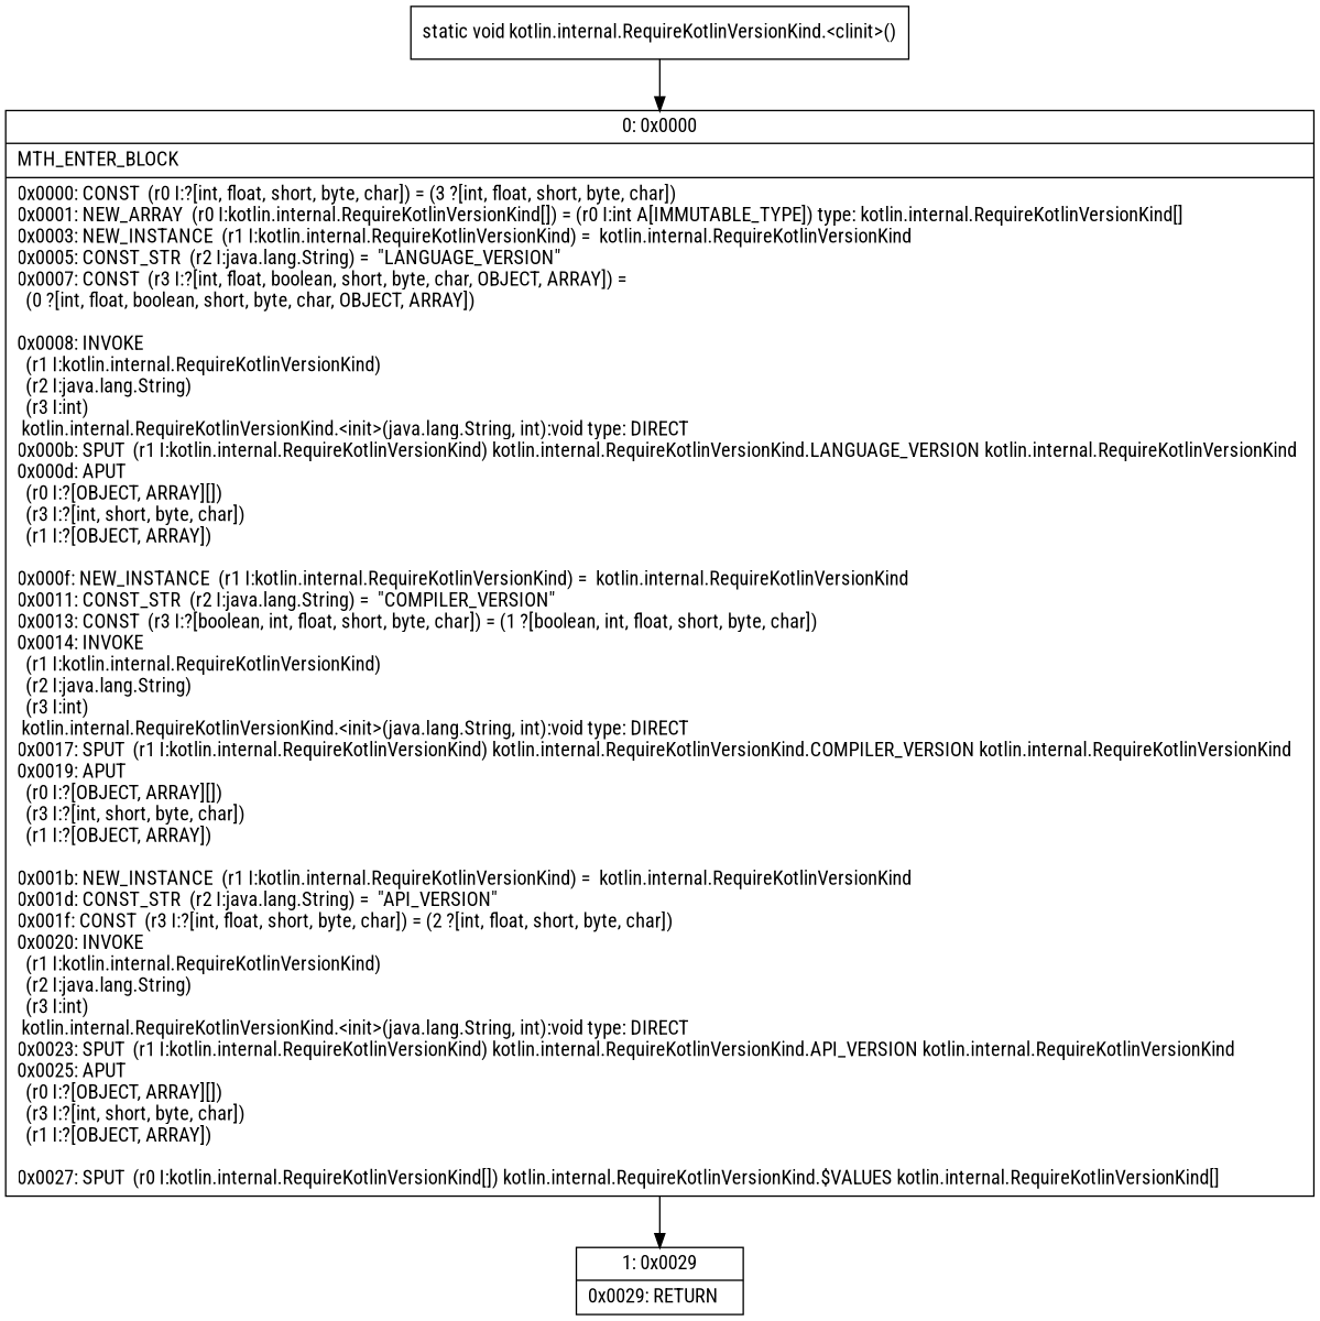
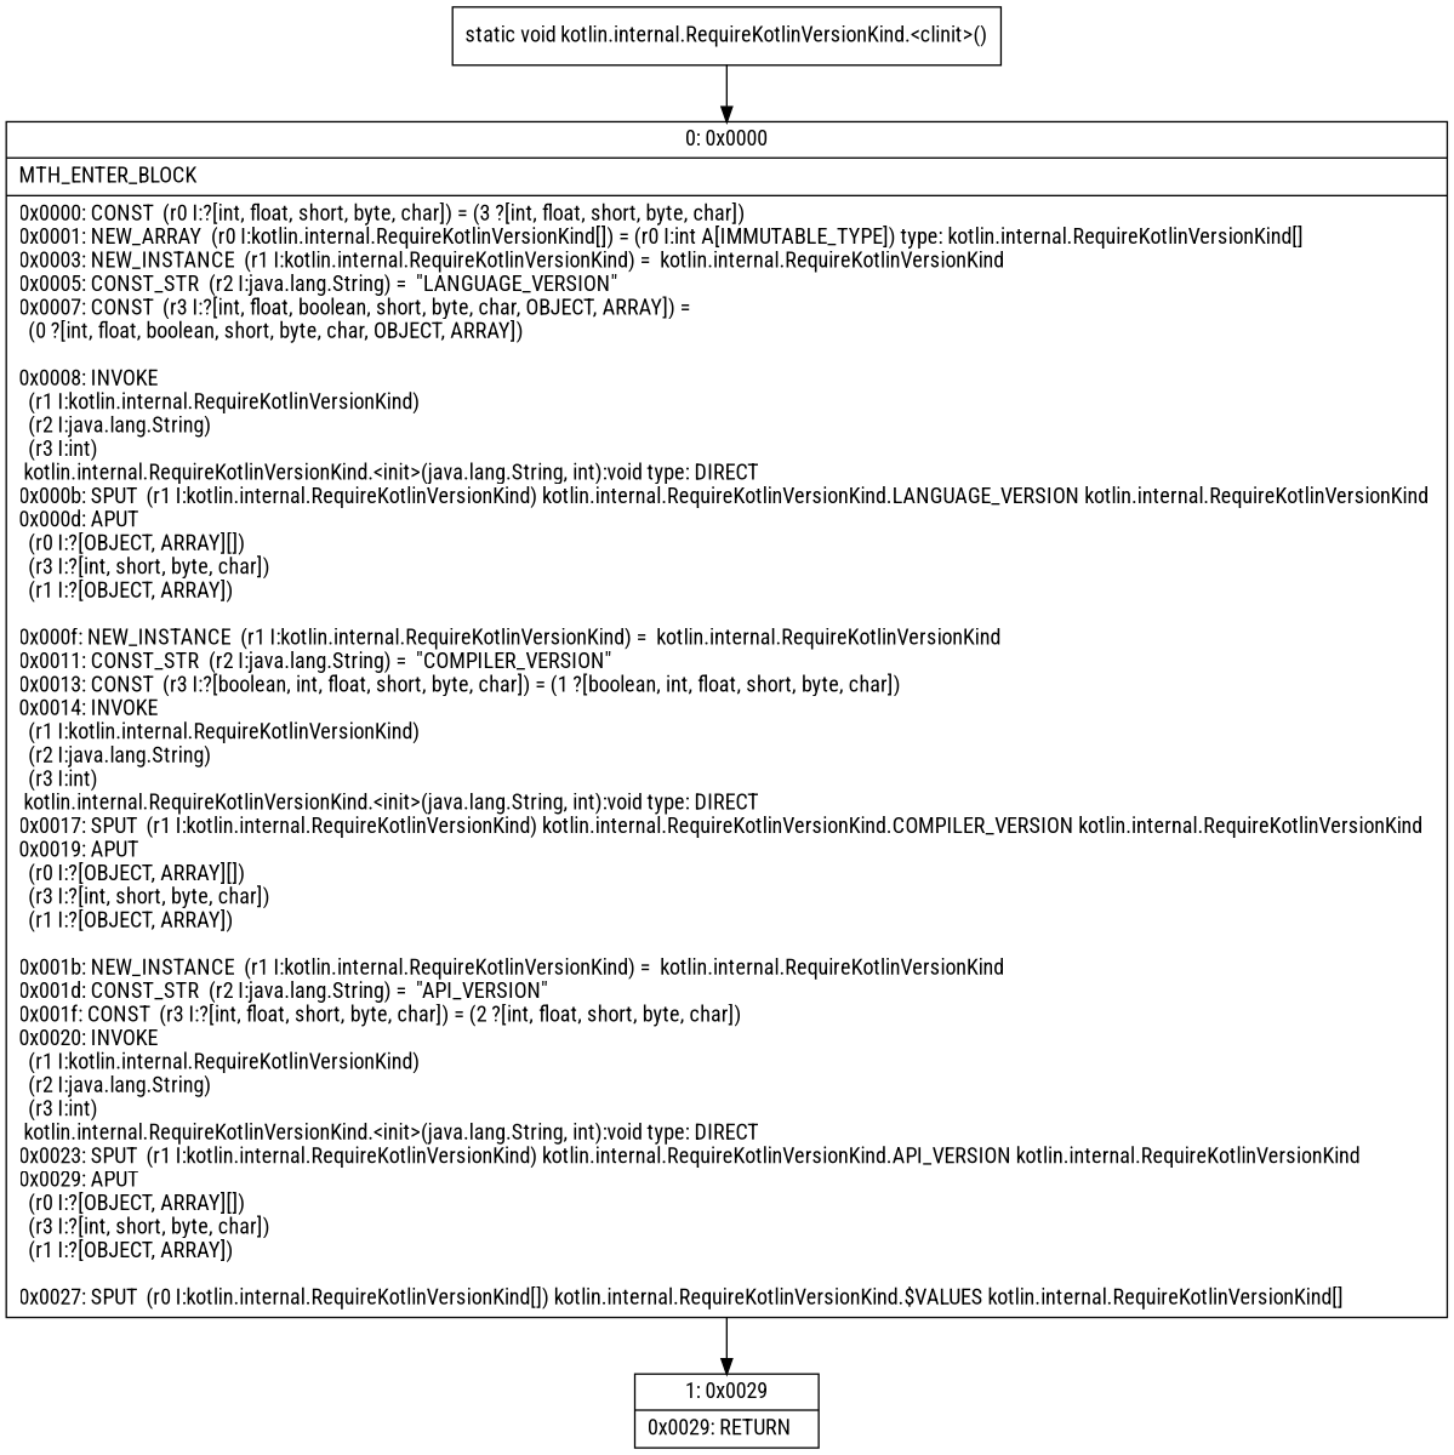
  digraph {
    fontname="Roboto Condensed"
    node [shape=record fontname="Roboto Condensed"]
    edge [fontname="Roboto Condensed"]
-   n1 [label="{0\:\ 0x0000|MTH_ENTER_BLOCK\l|0x0000: CONST  (r0 I:?[int, float, short, byte, char]) = (3 ?[int, float, short, byte, char]) \l0x0001: NEW_ARRAY  (r0 I:kotlin.internal.RequireKotlinVersionKind[]) = (r0 I:int A[IMMUTABLE_TYPE]) type: kotlin.internal.RequireKotlinVersionKind[] \l0x0003: NEW_INSTANCE  (r1 I:kotlin.internal.RequireKotlinVersionKind) =  kotlin.internal.RequireKotlinVersionKind \l0x0005: CONST_STR  (r2 I:java.lang.String) =  \"LANGUAGE_VERSION\" \l0x0007: CONST  (r3 I:?[int, float, boolean, short, byte, char, OBJECT, ARRAY]) = \l  (0 ?[int, float, boolean, short, byte, char, OBJECT, ARRAY])\l \l0x0008: INVOKE  \l  (r1 I:kotlin.internal.RequireKotlinVersionKind)\l  (r2 I:java.lang.String)\l  (r3 I:int)\l kotlin.internal.RequireKotlinVersionKind.\<init\>(java.lang.String, int):void type: DIRECT \l0x000b: SPUT  (r1 I:kotlin.internal.RequireKotlinVersionKind) kotlin.internal.RequireKotlinVersionKind.LANGUAGE_VERSION kotlin.internal.RequireKotlinVersionKind \l0x000d: APUT  \l  (r0 I:?[OBJECT, ARRAY][])\l  (r3 I:?[int, short, byte, char])\l  (r1 I:?[OBJECT, ARRAY])\l \l0x000f: NEW_INSTANCE  (r1 I:kotlin.internal.RequireKotlinVersionKind) =  kotlin.internal.RequireKotlinVersionKind \l0x0011: CONST_STR  (r2 I:java.lang.String) =  \"COMPILER_VERSION\" \l0x0013: CONST  (r3 I:?[boolean, int, float, short, byte, char]) = (1 ?[boolean, int, float, short, byte, char]) \l0x0014: INVOKE  \l  (r1 I:kotlin.internal.RequireKotlinVersionKind)\l  (r2 I:java.lang.String)\l  (r3 I:int)\l kotlin.internal.RequireKotlinVersionKind.\<init\>(java.lang.String, int):void type: DIRECT \l0x0017: SPUT  (r1 I:kotlin.internal.RequireKotlinVersionKind) kotlin.internal.RequireKotlinVersionKind.COMPILER_VERSION kotlin.internal.RequireKotlinVersionKind \l0x0019: APUT  \l  (r0 I:?[OBJECT, ARRAY][])\l  (r3 I:?[int, short, byte, char])\l  (r1 I:?[OBJECT, ARRAY])\l \l0x001b: NEW_INSTANCE  (r1 I:kotlin.internal.RequireKotlinVersionKind) =  kotlin.internal.RequireKotlinVersionKind \l0x001d: CONST_STR  (r2 I:java.lang.String) =  \"API_VERSION\" \l0x001f: CONST  (r3 I:?[int, float, short, byte, char]) = (2 ?[int, float, short, byte, char]) \l0x0020: INVOKE  \l  (r1 I:kotlin.internal.RequireKotlinVersionKind)\l  (r2 I:java.lang.String)\l  (r3 I:int)\l kotlin.internal.RequireKotlinVersionKind.\<init\>(java.lang.String, int):void type: DIRECT \l0x0023: SPUT  (r1 I:kotlin.internal.RequireKotlinVersionKind) kotlin.internal.RequireKotlinVersionKind.API_VERSION kotlin.internal.RequireKotlinVersionKind \l0x0025: APUT  \l  (r0 I:?[OBJECT, ARRAY][])\l  (r3 I:?[int, short, byte, char])\l  (r1 I:?[OBJECT, ARRAY])\l \l0x0027: SPUT  (r0 I:kotlin.internal.RequireKotlinVersionKind[]) kotlin.internal.RequireKotlinVersionKind.$VALUES kotlin.internal.RequireKotlinVersionKind[] \l}"]
+   n1 [label="{0\:\ 0x0000|MTH_ENTER_BLOCK\l|0x0000: CONST  (r0 I:?[int, float, short, byte, char]) = (3 ?[int, float, short, byte, char]) \l0x0001: NEW_ARRAY  (r0 I:kotlin.internal.RequireKotlinVersionKind[]) = (r0 I:int A[IMMUTABLE_TYPE]) type: kotlin.internal.RequireKotlinVersionKind[] \l0x0003: NEW_INSTANCE  (r1 I:kotlin.internal.RequireKotlinVersionKind) =  kotlin.internal.RequireKotlinVersionKind \l0x0005: CONST_STR  (r2 I:java.lang.String) =  \"LANGUAGE_VERSION\" \l0x0007: CONST  (r3 I:?[int, float, boolean, short, byte, char, OBJECT, ARRAY]) = \l  (0 ?[int, float, boolean, short, byte, char, OBJECT, ARRAY])\l \l0x0008: INVOKE  \l  (r1 I:kotlin.internal.RequireKotlinVersionKind)\l  (r2 I:java.lang.String)\l  (r3 I:int)\l kotlin.internal.RequireKotlinVersionKind.\<init\>(java.lang.String, int):void type: DIRECT \l0x000b: SPUT  (r1 I:kotlin.internal.RequireKotlinVersionKind) kotlin.internal.RequireKotlinVersionKind.LANGUAGE_VERSION kotlin.internal.RequireKotlinVersionKind \l0x000d: APUT  \l  (r0 I:?[OBJECT, ARRAY][])\l  (r3 I:?[int, short, byte, char])\l  (r1 I:?[OBJECT, ARRAY])\l \l0x000f: NEW_INSTANCE  (r1 I:kotlin.internal.RequireKotlinVersionKind) =  kotlin.internal.RequireKotlinVersionKind \l0x0011: CONST_STR  (r2 I:java.lang.String) =  \"COMPILER_VERSION\" \l0x0013: CONST  (r3 I:?[boolean, int, float, short, byte, char]) = (1 ?[boolean, int, float, short, byte, char]) \l0x0014: INVOKE  \l  (r1 I:kotlin.internal.RequireKotlinVersionKind)\l  (r2 I:java.lang.String)\l  (r3 I:int)\l kotlin.internal.RequireKotlinVersionKind.\<init\>(java.lang.String, int):void type: DIRECT \l0x0017: SPUT  (r1 I:kotlin.internal.RequireKotlinVersionKind) kotlin.internal.RequireKotlinVersionKind.COMPILER_VERSION kotlin.internal.RequireKotlinVersionKind \l0x0019: APUT  \l  (r0 I:?[OBJECT, ARRAY][])\l  (r3 I:?[int, short, byte, char])\l  (r1 I:?[OBJECT, ARRAY])\l \l0x001b: NEW_INSTANCE  (r1 I:kotlin.internal.RequireKotlinVersionKind) =  kotlin.internal.RequireKotlinVersionKind \l0x001d: CONST_STR  (r2 I:java.lang.String) =  \"API_VERSION\" \l0x001f: CONST  (r3 I:?[int, float, short, byte, char]) = (2 ?[int, float, short, byte, char]) \l0x0020: INVOKE  \l  (r1 I:kotlin.internal.RequireKotlinVersionKind)\l  (r2 I:java.lang.String)\l  (r3 I:int)\l kotlin.internal.RequireKotlinVersionKind.\<init\>(java.lang.String, int):void type: DIRECT \l0x0023: SPUT  (r1 I:kotlin.internal.RequireKotlinVersionKind) kotlin.internal.RequireKotlinVersionKind.API_VERSION kotlin.internal.RequireKotlinVersionKind \l0x0029: APUT  \l  (r0 I:?[OBJECT, ARRAY][])\l  (r3 I:?[int, short, byte, char])\l  (r1 I:?[OBJECT, ARRAY])\l \l0x0027: SPUT  (r0 I:kotlin.internal.RequireKotlinVersionKind[]) kotlin.internal.RequireKotlinVersionKind.$VALUES kotlin.internal.RequireKotlinVersionKind[] \l}"]
    n2 [label="{1\:\ 0x0029|0x0029: RETURN   \l}"]
    n3 [label="{static void kotlin.internal.RequireKotlinVersionKind.\<clinit\>() }"]
    n1 -> n2
    n3 -> n1
  }
